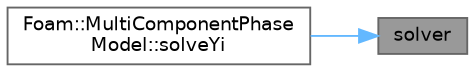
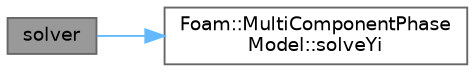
  digraph {
    rankdir=RL
    node [fontname=Helvetica fontsize=10 shape=box style=filled]
    n1 [color=gray40 fillcolor=grey60 fontcolor=black height=0.2 label=solver width=0.4]
    n2 [color=grey40 fillcolor=white height=0.2 label="Foam::MultiComponentPhase\lModel::solveYi" width=0.4]
-   n1 -> n2 [color=steelblue1 dir=back fontname=Helvetica fontsize=10 labelfontname=Helvetica labelfontsize=10 style=solid]
+   n2 -> n1 [color=steelblue1 dir=back fontname=Helvetica fontsize=10 labelfontname=Helvetica labelfontsize=10 style=solid]
  }
